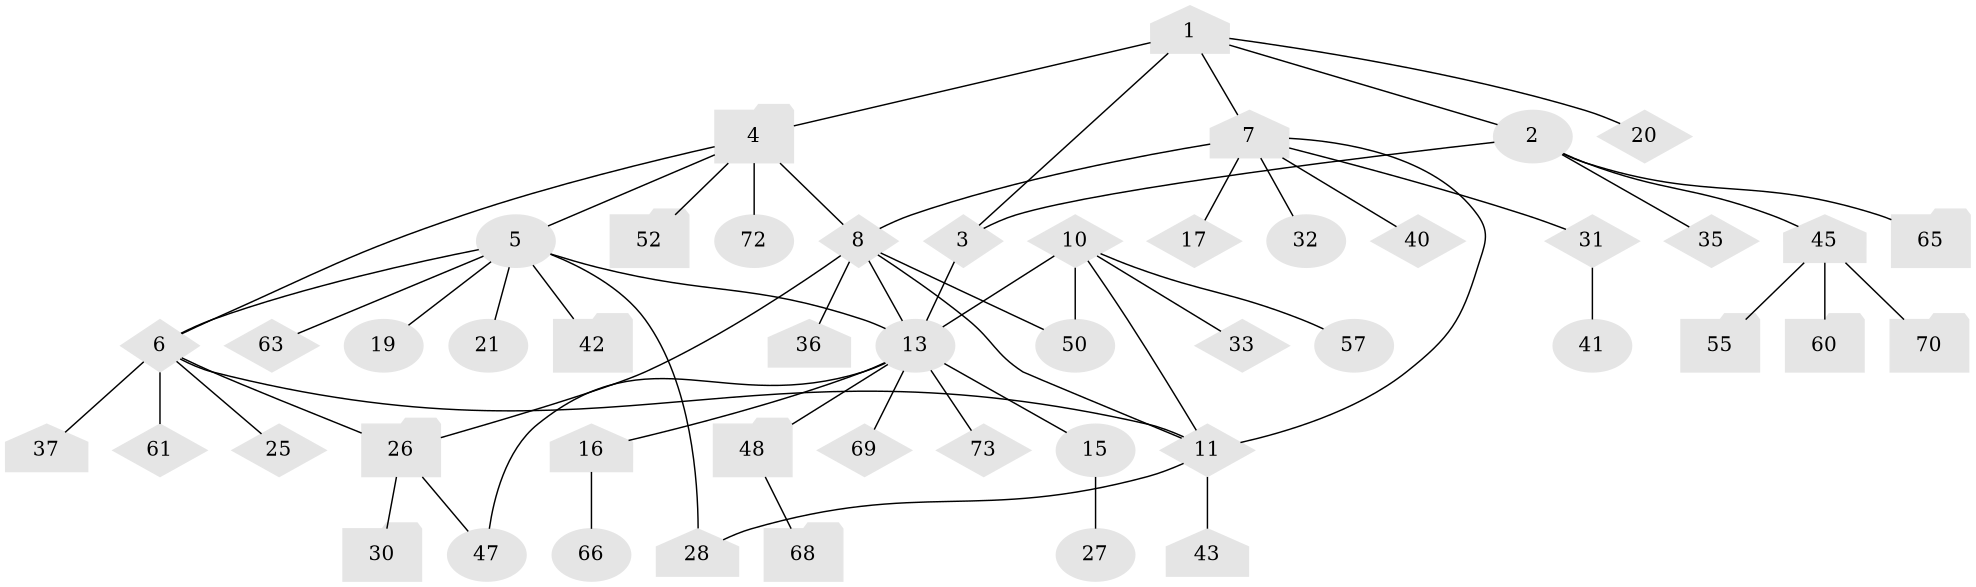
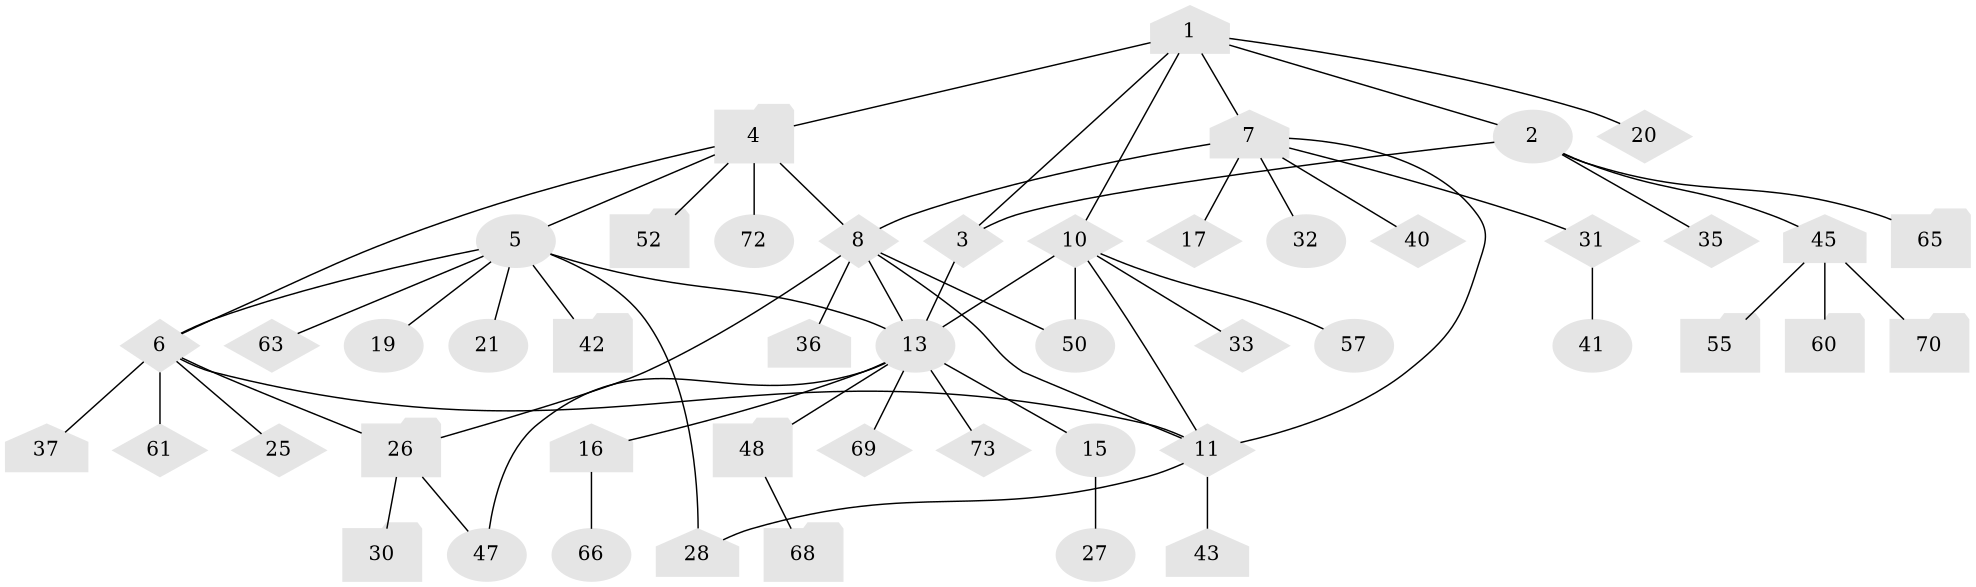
  graph {
    node [color=gray90 shape=diamond style=filled]
    1 [shape=house super="+34"]
    2 [shape=ellipse super="+71"]
    3 [super="+58"]
    4 [shape=folder super="+64"]
    7 [shape=house super="+9"]
    10 [super="+24"]
    20
    35
    45 [shape=house super="+53"]
    65 [shape=folder]
    13 [shape=ellipse super="+14"]
    5 [shape=ellipse super="+23"]
    6 [super="+29"]
    8 [super="+38"]
    52 [shape=folder]
    72 [shape=ellipse]
    11 [super="+12"]
    17
    31 [super="+46"]
    32 [shape=ellipse]
    40
    50 [shape=ellipse super="+56"]
    33
    57 [shape=ellipse]
    55 [shape=folder]
    n26 [label=60 shape=folder]
    70 [shape=folder]
    15 [shape=ellipse super="+60"]
    16 [shape=house super="+22"]
    47 [shape=ellipse super="+51"]
    48 [shape=folder super="+54"]
    69
    73
    19 [shape=ellipse]
    21 [shape=ellipse]
    28 [shape=house super="+39"]
    42 [shape=folder]
    63
    25 [super="+44"]
    26 [shape=folder super="+59"]
    37 [shape=house]
    61 [super="+62"]
    36 [shape=house]
    43 [shape=house]
    30 [shape=folder]
    41 [shape=ellipse]
    27 [shape=ellipse]
    66 [shape=ellipse]
    68 [shape=folder]
    1 -- 2
    1 -- 3
    1 -- 4
    1 -- 7
+   1 -- 10
    1 -- 20
    2 -- 3
    2 -- 35
    2 -- 45
    2 -- 65
    3 -- 13
    4 -- 5
    4 -- 6
    4 -- 8 [weight=2]
    4 -- 52
    4 -- 72
    7 -- 8 [weight=2]
    7 -- 11
    7 -- 17
    7 -- 31
    7 -- 32
    7 -- 40
    10 -- 13
    10 -- 11 [weight=2]
    10 -- 50
    10 -- 33
    10 -- 57
    45 -- 55
    45 -- n26
    45 -- 70
    13 -- 15 [weight=2]
    13 -- 16
    13 -- 47
    13 -- 48
    13 -- 69
    13 -- 73
    5 -- 13
    5 -- 6
    5 -- 19
    5 -- 21
    5 -- 28
    5 -- 42
    5 -- 63
    6 -- 11
    6 -- 25
    6 -- 26
    6 -- 37
    6 -- 61
    8 -- 13
    8 -- 11
    8 -- 50
    8 -- 26
    8 -- 36
    11 -- 28
    11 -- 43
    31 -- 41
    15 -- 27
    16 -- 66
    48 -- 68
    26 -- 47
    26 -- 30
  }
